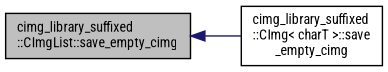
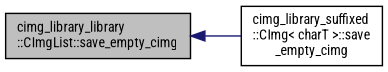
  digraph {
    rankdir=LR
    fontname="Roboto Condensed"
    node [color=black fontname="Roboto Condensed" fontsize=10 shape=record style=filled]
-   n1 [fillcolor=grey75 fontcolor=black height=0.2 label="cimg_library_suffixed\l::CImgList::save_empty_cimg" width=0.4]
+   n1 [fillcolor=grey75 fontcolor=black height=0.2 label="cimg_library_library\l::CImgList::save_empty_cimg" width=0.4]
    n2 [fillcolor=white height=0.2 label="cimg_library_suffixed\l::CImg\< charT \>::save\l_empty_cimg" width=0.4]
    n1 -> n2 [color=midnightblue dir=back fontname="Roboto Condensed" fontsize=10 labelfontname=Helvetica labelfontsize=10 style=solid]
  }
